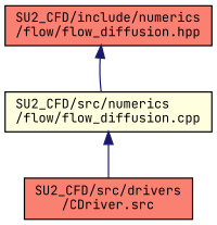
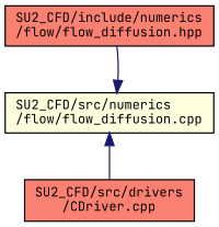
  digraph {
    fontname="JetBrains Mono"
    node [color=black fillcolor=salmon fontname="JetBrains Mono" fontsize=10 shape=record style=filled]
    edge [color=midnightblue dir=back fontname="JetBrains Mono" fontsize=10 labelfontname=Helvetica labelfontsize=10 style=solid]
    n1 [fontcolor=black height=0.2 label="SU2_CFD/include/numerics\l/flow/flow_diffusion.hpp" width=0.4]
    n2 [fillcolor=lightyellow height=0.2 label="SU2_CFD/src/numerics\l/flow/flow_diffusion.cpp" width=0.4]
-   n3 [height=0.2 label="SU2_CFD/src/drivers\l/CDriver.src" width=0.4]
-   n1 -> n2
+   n3 [height=0.2 label="SU2_CFD/src/drivers\l/CDriver.cpp" width=0.4]
+   n2 -> n1
    n2 -> n3
  }
